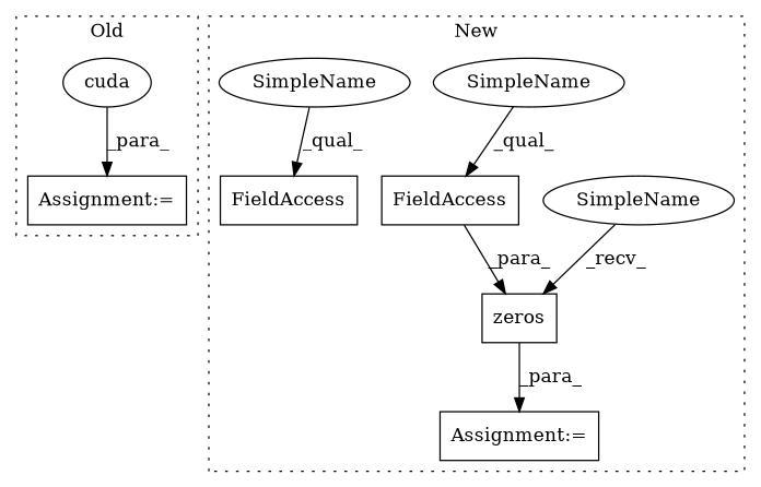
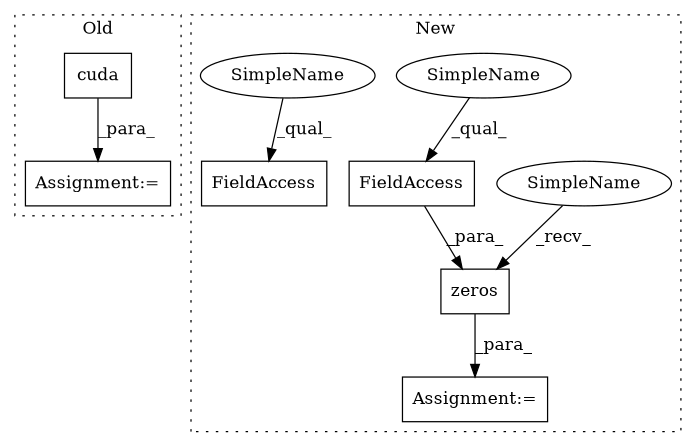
  digraph {
    node [a=42 l=5 s=315 shape=box]
-   n1 [a=32 l=6 label=cuda s=897 shape=ellipse]
+   n1 [a=32 l=6 label=cuda s=897]
    n2 [a=7 l=1 label="Assignment:=" s=894]
    n3 [a=32 l="6,1" label=zeros s="305,325"]
    n4 [a=7 l=1 label="Assignment:=" s=298]
    n5 [a=22 l=10 label=FieldAccess]
    n6 [a=22 l=12 label=FieldAccess s=432]
    n7 [label=SimpleName s=299 shape=ellipse]
    n8 [label=SimpleName shape=ellipse]
    n9 [label=SimpleName s=432 shape=ellipse]
    subgraph cluster_1 {
      label=Old
      style=dotted
      n1
      n2
    }
    subgraph cluster_2 {
      label=New
      style=dotted
      n3
      n4
      n5
      n6
      n7
      n8
      n9
    }
    n1 -> n2 [label=_para_]
    n3 -> n4 [label=_para_]
    n5 -> n3 [label=_para_]
    n7 -> n3 [label=_recv_]
    n8 -> n5 [label=_qual_]
    n9 -> n6 [label=_qual_]
  }
